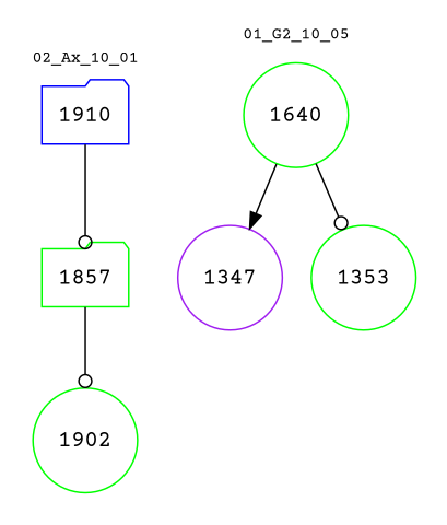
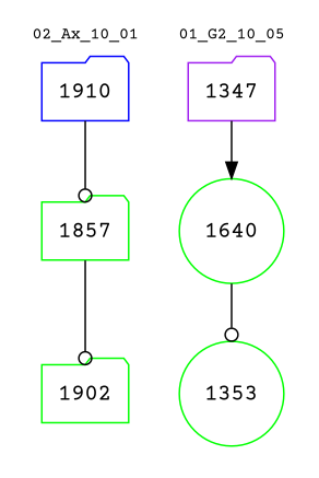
  digraph {
    fontname="Courier Prime"
    node [color=green fontname="Courier Prime" shape=folder]
    edge [arrowhead=odot color=black fontname="Courier Prime"]
    n1 [color=blue label=1910]
    n2 [label=1857]
-   n3 [label=1902 shape=circle]
-   n4 [color=purple label=1347 shape=circle]
+   n3 [label=1902]
+   n4 [color=purple label=1347]
    n5 [label=1640 shape=circle]
    n6 [label=1353 shape=circle]
    subgraph cluster_1 {
      color=white
      fontsize=10
      label="02_Ax_10_01"
      n1
      n2
      n3
    }
    subgraph cluster_2 {
      color=white
      fontsize=10
      label="01_G2_10_05"
      n4
      n5
      n6
    }
    n1 -> n2
    n2 -> n3
-   n5 -> n4 [arrowhead=normal]
+   n4 -> n5 [arrowhead=normal]
    n5 -> n6
  }
